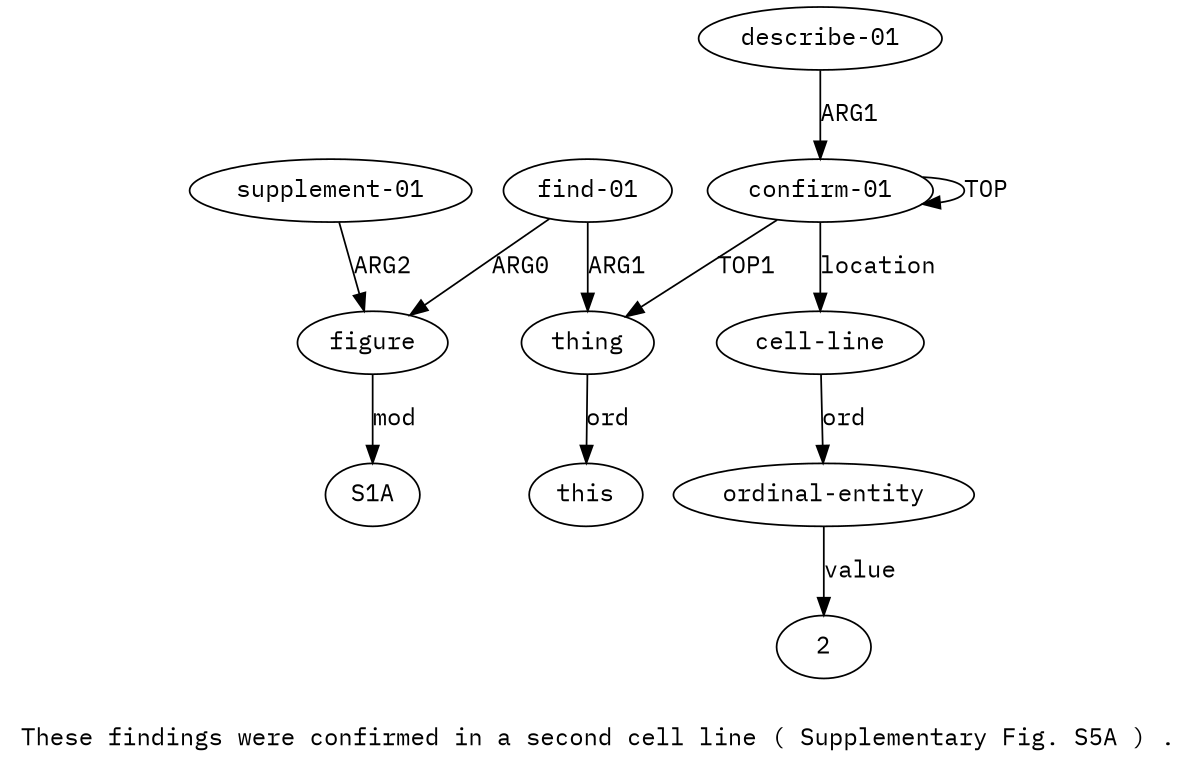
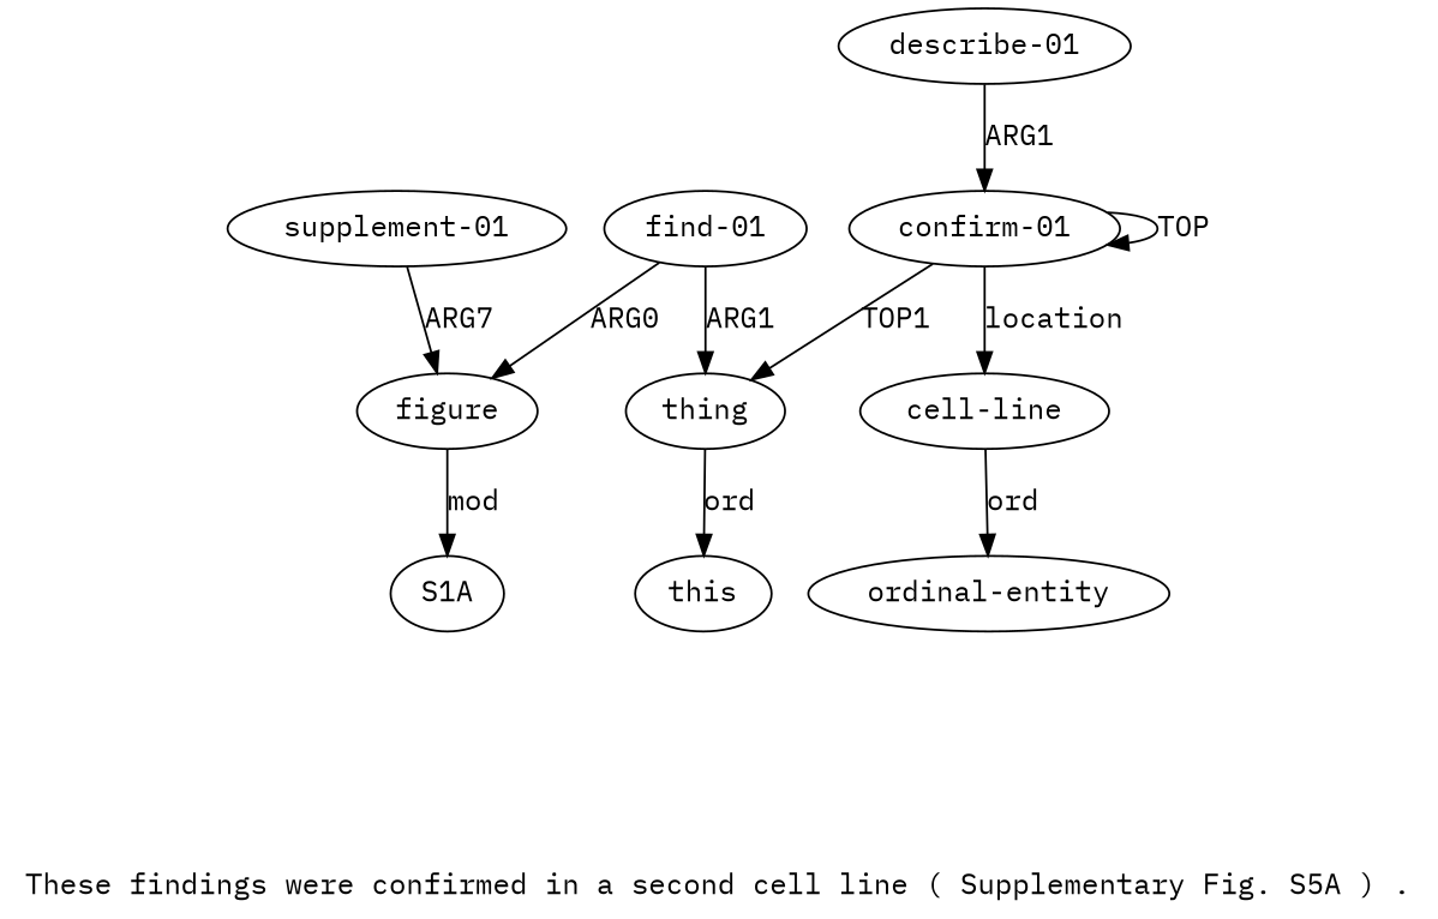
  digraph {
    fontname="IBM Plex Mono"
    label="These findings were confirmed in a second cell line ( Supplementary Fig. S5A ) ."
    node [color=black fontname="IBM Plex Mono" gold_ind=-1 test_ind=-1]
    edge [color=black fontname="IBM Plex Mono" gold_label=ARG1 test_label=ARG1]
-   n1 [gold_label=2 label=2 test_label=2]
    n2 [gold_label=S5A label=S1A test_label=S5A]
    n3 [gold_ind=1 gold_label=thing label=thing test_ind=1 test_label=thing]
    n4 [gold_ind=3 gold_label=this label=this test_ind=3 test_label=this]
    n5 [gold_ind=0 gold_label="confirm-01" label="confirm-01" test_ind=0 test_label="confirm-01"]
    n6 [gold_ind=4 gold_label="cell-line" label="cell-line" test_ind=4 test_label="cell-line"]
    n7 [gold_ind=5 gold_label="ordinal-entity" label="ordinal-entity" test_ind=5 test_label="ordinal-entity"]
    n8 [gold_ind=2 gold_label="find-01" label="find-01" test_ind=2 test_label="find-01"]
    n9 [gold_ind=7 gold_label=figure label=figure test_ind=7 test_label=figure]
    n10 [gold_ind=6 gold_label="describe-01" label="describe-01" test_ind=6 test_label="describe-01"]
    n11 [gold_ind=8 gold_label="supplement-01" label="supplement-01" test_ind=8 test_label="supplement-01"]
    n3 -> n4 [gold_label=mod label=ord test_label=mod]
    n5 -> n3 [label=TOP1]
    n5 -> n5 [gold_label=TOP label=TOP test_label=TOP]
    n5 -> n6 [gold_label=location label=location test_label=location]
    n6 -> n7 [gold_label=ord label=ord test_label=ord]
-   n7 -> n1 [gold_label=value label=value test_label=value]
    n8 -> n3 [label=ARG1]
    n8 -> n9 [gold_label=ARG0 label=ARG0 test_label=ARG0]
    n9 -> n2 [gold_label=mod label=mod test_label=mod]
    n10 -> n5 [label=ARG1]
-   n11 -> n9 [gold_label=ARG2 label=ARG2 test_label=ARG2]
+   n11 -> n9 [gold_label=ARG2 label=ARG7 test_label=ARG2]
  }
